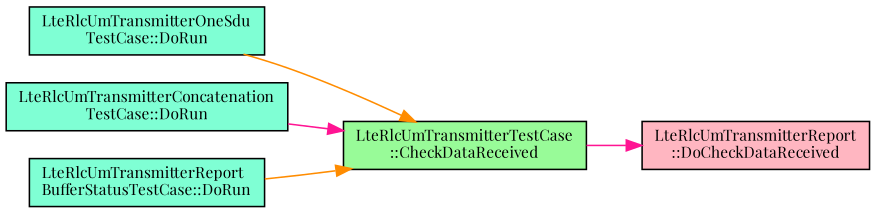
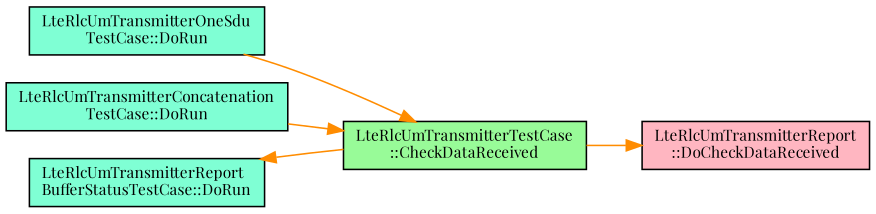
  digraph {
    fontname="Playfair Display"
    rankdir=RL
    node [color=black fillcolor=aquamarine fontname="Playfair Display" fontsize=10 shape=record style=filled]
    edge [color=deeppink dir=back fontname="Playfair Display" fontsize=10 labelfontname=Helvetica labelfontsize=10 style=solid]
    n1 [fillcolor=lightpink fontcolor=black height=0.2 label="LteRlcUmTransmitterReport\l::DoCheckDataReceived" width=0.4]
    n2 [fillcolor=palegreen height=0.2 label="LteRlcUmTransmitterTestCase\l::CheckDataReceived" width=0.4]
    n3 [height=0.2 label="LteRlcUmTransmitterOneSdu\lTestCase::DoRun" width=0.4]
    n4 [height=0.2 label="LteRlcUmTransmitterConcatenation\lTestCase::DoRun" width=0.4]
    n5 [height=0.2 label="LteRlcUmTransmitterReport\lBufferStatusTestCase::DoRun" width=0.4]
-   n1 -> n2
+   n1 -> n2 [color=darkorange]
    n2 -> n3 [color=darkorange]
-   n2 -> n4
-   n2 -> n5 [color=darkorange]
+   n2 -> n4 [color=darkorange]
+   n5 -> n2 [color=darkorange]
  }
